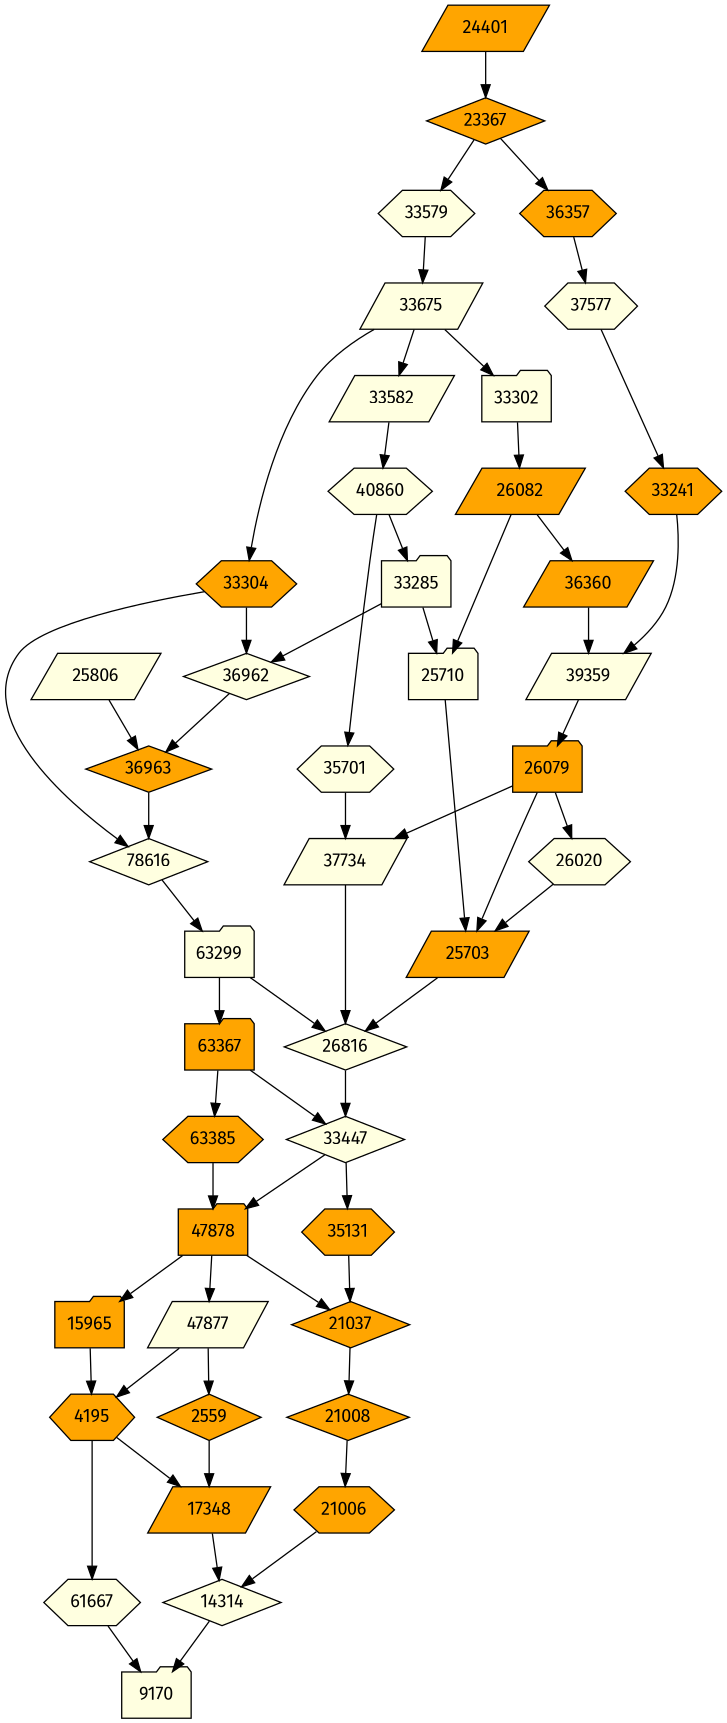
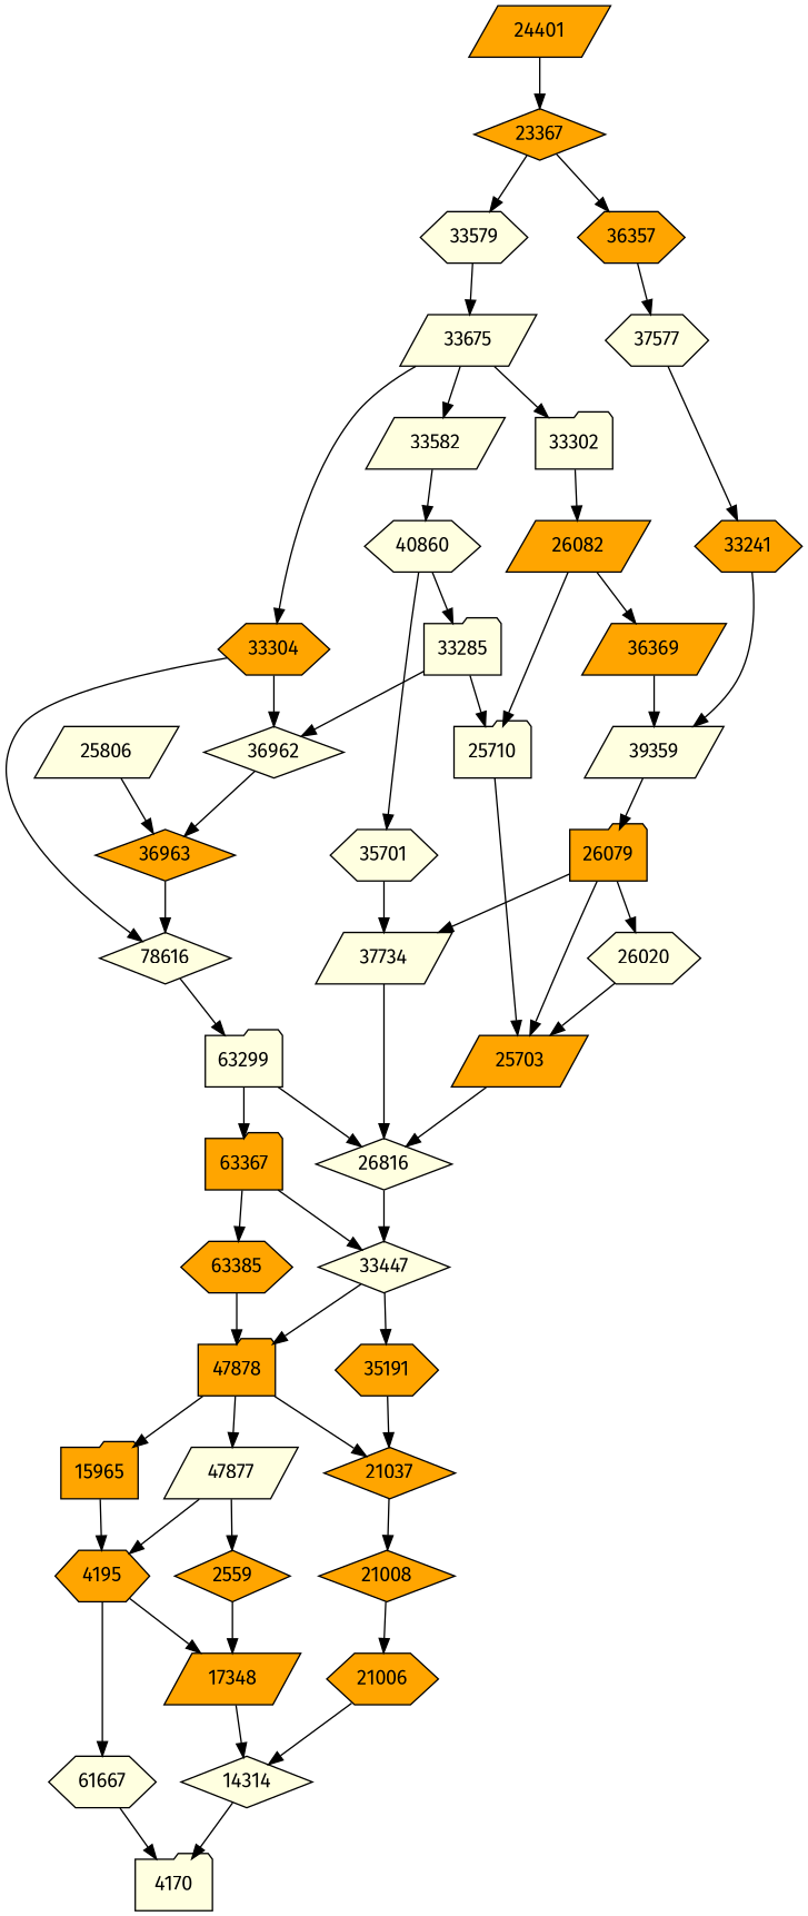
  strict digraph {
    fontname="Fira Sans"
    node [fillcolor=lightyellow fontname="Fira Sans" shape=hexagon style=filled]
    edge [fontname="Fira Sans"]
-   n1 [label=9170 shape=folder]
+   n1 [label=4170 shape=folder]
    n2 [label=14314 shape=diamond]
    n3 [label=61667]
    n4 [fillcolor=orange label=17348 shape=parallelogram]
    n5 [fillcolor=orange label=21006]
    n6 [fillcolor=orange label=4195]
    n7 [fillcolor=orange label=2559 shape=diamond]
    n8 [fillcolor=orange label=21008 shape=diamond]
    n9 [label=47877 shape=parallelogram]
    n10 [fillcolor=orange label=15965 shape=folder]
    n11 [fillcolor=orange label=21037 shape=diamond]
    n12 [fillcolor=orange label=47878 shape=folder]
-   n13 [fillcolor=orange label=35131]
+   n13 [fillcolor=orange label=35191]
    n14 [label=33447 shape=diamond]
    n15 [fillcolor=orange label=63385]
    n16 [fillcolor=orange label=63367 shape=folder]
    n17 [label=26816 shape=diamond]
    n18 [label=63299 shape=folder]
    n19 [fillcolor=orange label=25703 shape=parallelogram]
    n20 [label=37734 shape=parallelogram]
    n21 [label=78616 shape=diamond]
    n22 [label=26020]
    n23 [fillcolor=orange label=26079 shape=folder]
    n24 [label=25710 shape=folder]
    n25 [label=35701]
    n26 [fillcolor=orange label=36963 shape=diamond]
    n27 [label=39359 shape=parallelogram]
    n28 [fillcolor=orange label=26082 shape=parallelogram]
-   n29 [fillcolor=orange label=36360 shape=parallelogram]
+   n29 [fillcolor=orange label=36369 shape=parallelogram]
    n30 [label=33285 shape=folder]
    n31 [label=36962 shape=diamond]
    n32 [label=40860]
    n33 [label=25806 shape=parallelogram]
    n34 [fillcolor=orange label=33241]
    n35 [label=33302 shape=folder]
    n36 [label=33582 shape=parallelogram]
    n37 [fillcolor=orange label=33304]
    n38 [label=37577]
    n39 [label=33675 shape=parallelogram]
    n40 [fillcolor=orange label=36357]
    n41 [label=33579]
    n42 [fillcolor=orange label=23367 shape=diamond]
    n43 [fillcolor=orange label=24401 shape=parallelogram]
    n2 -> n1
    n3 -> n1
    n4 -> n2
    n5 -> n2
    n6 -> n3
    n6 -> n4
    n7 -> n4
    n8 -> n5
    n9 -> n6
    n9 -> n7
    n10 -> n6
    n11 -> n8
    n12 -> n9
    n12 -> n10
    n12 -> n11
    n13 -> n11
    n14 -> n12
    n14 -> n13
    n15 -> n12
    n16 -> n14
    n16 -> n15
    n17 -> n14
    n18 -> n16
    n18 -> n17
    n19 -> n17
    n20 -> n17
    n21 -> n18
    n22 -> n19
    n23 -> n19
    n23 -> n20
    n23 -> n22
    n24 -> n19
    n25 -> n20
    n26 -> n21
    n27 -> n23
    n28 -> n24
    n28 -> n29
    n29 -> n27
    n30 -> n24
    n30 -> n31
    n31 -> n26
    n32 -> n25
    n32 -> n30
    n33 -> n26
    n34 -> n27
    n35 -> n28
    n36 -> n32
    n37 -> n21
    n37 -> n31
    n38 -> n34
    n39 -> n35
    n39 -> n36
    n39 -> n37
    n40 -> n38
    n41 -> n39
    n42 -> n40
    n42 -> n41
    n43 -> n42
  }
